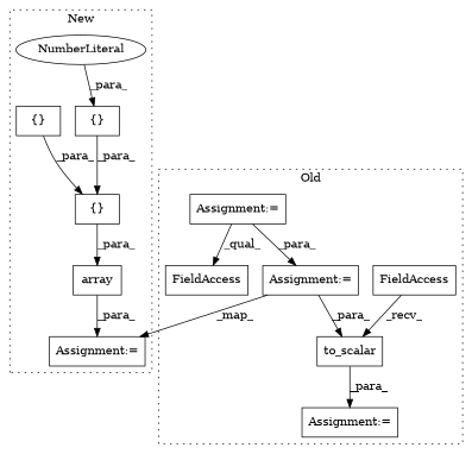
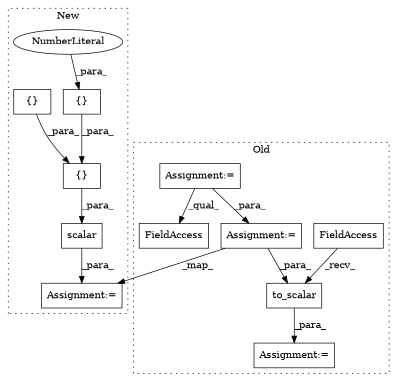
  digraph {
    node [a=7 l=1 shape=box]
    n1 [a=32 l="10,1" label=to_scalar s="1794,1812"]
    n2 [a=22 l=12 label=FieldAccess s=1781]
    n3 [label="Assignment:=" s=1780]
    n4 [l=9 label="Assignment:=" s=1581]
    n5 [a=22 l=17 label=FieldAccess s=1725]
    n6 [label="Assignment:=" s=1724]
-   n7 [a=32 l="6,1" label=array s="1712,1777"]
+   n7 [a=32 l="6,1" label=scalar s="1712,1777"]
    n8 [a=4 l="1,1" label="{}" s="1732,1745"]
    n9 [a=34 l=12 label=NumberLiteral s=1733 shape=ellipse]
    n10 [a=4 l="1,1" label="{}" s="1731,1776"]
    n11 [label="Assignment:=" s=1693]
    n12 [a=4 l="1,1" label="{}" s="1747,1759"]
    subgraph cluster_1 {
      label=Old
      style=dotted
      n1
      n2
      n3
      n4
      n5
      n6
    }
    subgraph cluster_2 {
      label=New
      style=dotted
      n7
      n8
      n9
      n10
      n11
      n12
    }
    n1 -> n3 [label=_para_]
    n2 -> n1 [label=_recv_]
    n4 -> n5 [label=_qual_]
    n4 -> n6 [label=_para_]
    n6 -> n1 [label=_para_]
    n6 -> n11 [label=_map_]
    n7 -> n11 [label=_para_]
    n8 -> n10 [label=_para_]
    n9 -> n8 [label=_para_]
    n10 -> n7 [label=_para_]
    n12 -> n10 [label=_para_]
  }
